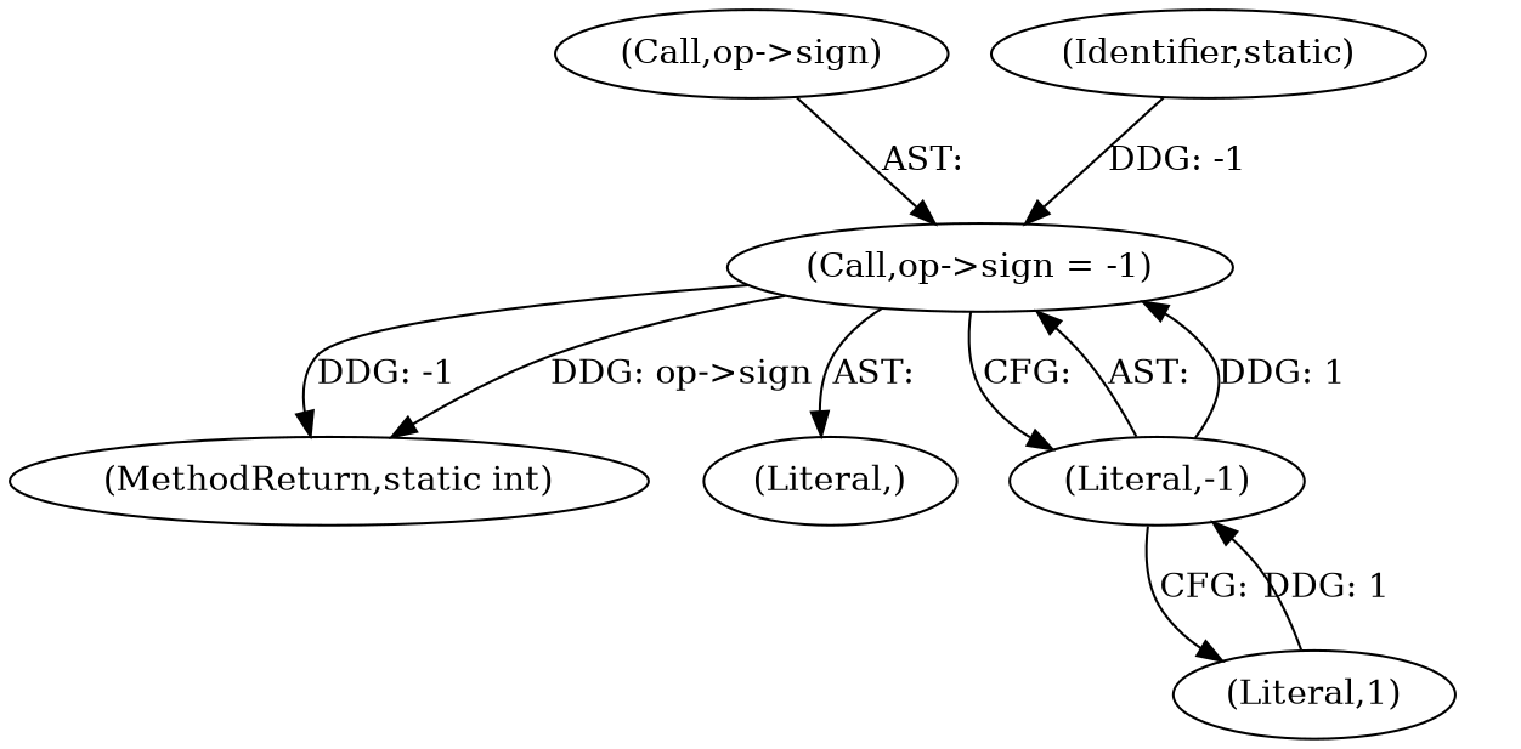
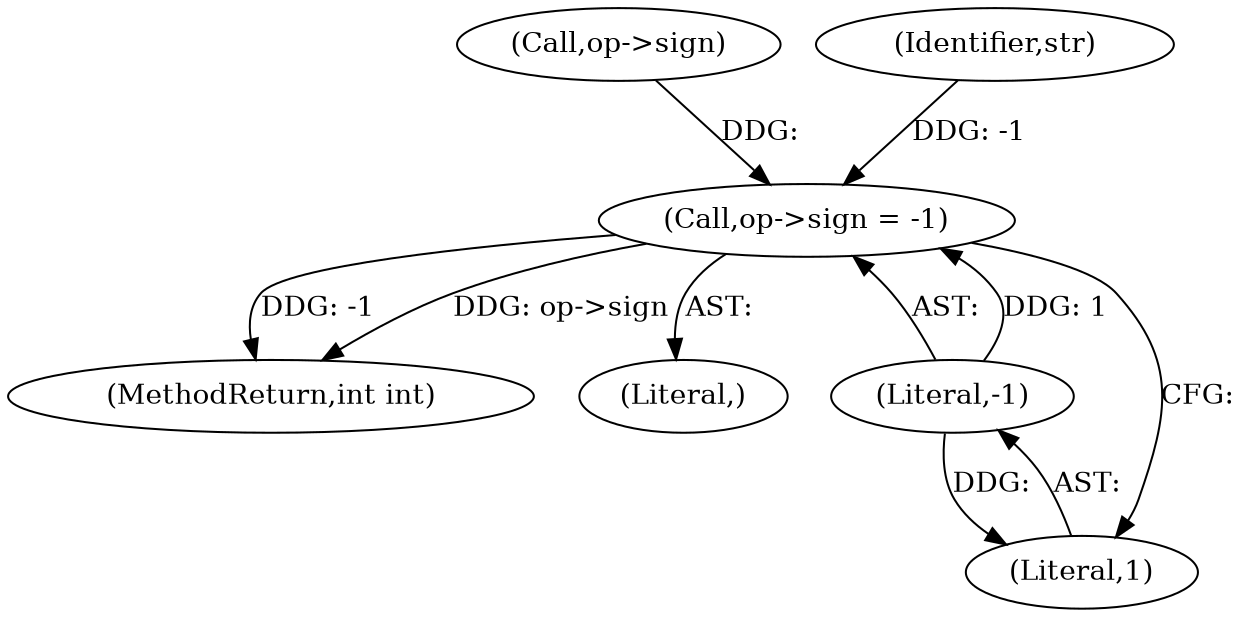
  digraph {
    n1 [label="(Call,op->sign = -1)"]
    n2 [label="(Literal,-1)"]
-   n3 [label="(MethodReturn,static int)"]
+   n3 [label="(MethodReturn,int int)"]
    n4 [label="(Literal,)"]
    n5 [label="(Literal,1)"]
    n6 [label="(Call,op->sign)"]
-   n7 [label="(Identifier,static)"]
-   n1 -> n2 [label="CFG: "]
+   n7 [label="(Identifier,str)"]
+   n1 -> n5 [label="CFG: "]
    n1 -> n3 [label="DDG: -1"]
    n1 -> n3 [label="DDG: op->sign"]
    n1 -> n4 [label="AST: "]
    n2 -> n1 [label="AST: "]
    n2 -> n1 [label="DDG: 1"]
-   n2 -> n5 [label="CFG: "]
-   n5 -> n2 [label="DDG: 1"]
-   n6 -> n1 [label="AST: "]
+   n2 -> n5 [label="DDG: "]
+   n5 -> n2 [label="AST: "]
+   n6 -> n1 [label="DDG: "]
    n7 -> n1 [label="DDG: -1"]
  }
